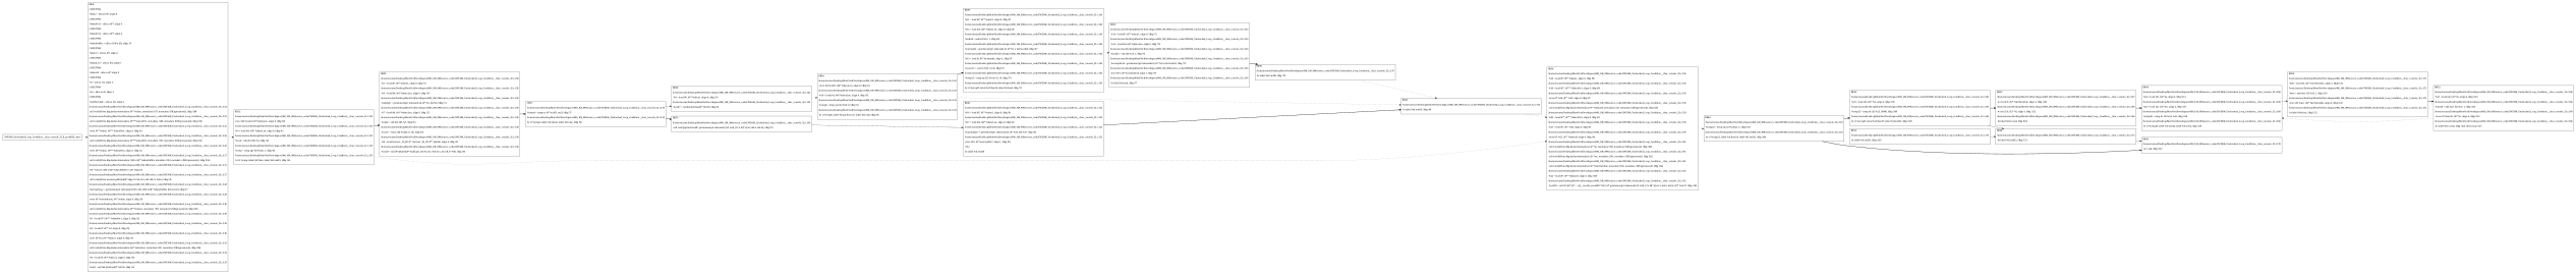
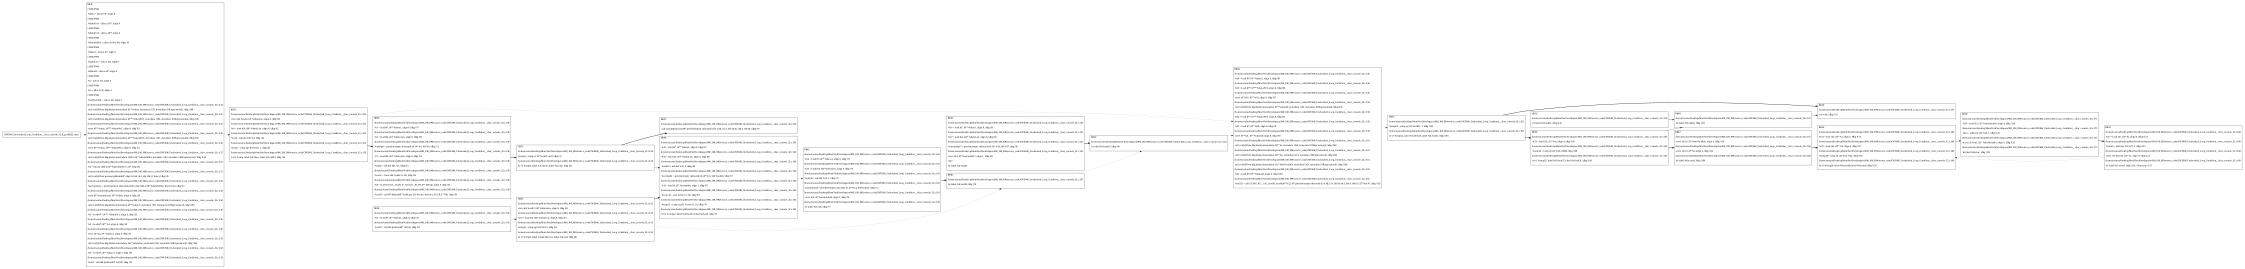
  digraph {
    fontname="Noto Serif"
    rankdir=LR
    node [fontname="Noto Serif" shape=record]
    edge [fontname="Noto Serif" style=bold]
    n1 [label="{CWE606_Unchecked_Loop_Condition__char_console_32_ll_goodB2G_start}"]
    n2 [label="{BB31:\l\l/:103337904\l\n  %data = bitcast i8*, align 8\l\n/:103337904\l\n  %dataPtr1 = alloca i8**, align 8\l\n/:103337904\l\n  %dataPtr2 = alloca i8**, align 8\l\n/:103337904\l\n  %dataBuffer = alloca [100 x i8], align 16\l\n/:103337904\l\n  %data1 = alloca i8*, align 8\l\n/:103337904\l\n  %dataLen = alloca i64, align 8\l\n/:103337904\l\n  %data20 = alloca i8*, align 8\l\n/:103337904\l\n  %i = alloca i32, align 4\l\n/:103337904\l\n  %n = alloca i32, align 4\l\n/:103337904\l\n  %intVariable = alloca i32, align 4\l\n/home/raoxue/Desktop/MemVerif/workspace/000_108_999/source_code/CWE606_Unchecked_Loop_Condition__char_console_32.c:124\l\n  call void @llvm.dbg.declare(metadata i8** %data, metadata !187, metadata !DIExpression()), !dbg !188\l\n/home/raoxue/Desktop/MemVerif/workspace/000_108_999/source_code/CWE606_Unchecked_Loop_Condition__char_console_32.c:125\l\n  call void @llvm.dbg.declare(metadata i8*** %dataPtr1, metadata !189, metadata !DIExpression()), !dbg !190\l\n/home/raoxue/Desktop/MemVerif/workspace/000_108_999/source_code/CWE606_Unchecked_Loop_Condition__char_console_32.c:125\l\n  store i8** %data, i8*** %dataPtr1, align 8, !dbg !19\l\n/home/raoxue/Desktop/MemVerif/workspace/000_108_999/source_code/CWE606_Unchecked_Loop_Condition__char_console_32.c:126\l\n  call void @llvm.dbg.declare(metadata i8*** %dataPtr2, metadata !191, metadata !DIExpression()), !dbg !192\l\n/home/raoxue/Desktop/MemVerif/workspace/000_108_999/source_code/CWE606_Unchecked_Loop_Condition__char_console_32.c:126\l\n  store i8** %data, i8*** %dataPtr2, align 8, !dbg !21\l\n/home/raoxue/Desktop/MemVerif/workspace/000_108_999/source_code/CWE606_Unchecked_Loop_Condition__char_console_32.c:127\l\n  call void @llvm.dbg.declare(metadata [100 x i8]* %dataBuffer, metadata !193, metadata !DIExpression()), !dbg !194\l\n/home/raoxue/Desktop/MemVerif/workspace/000_108_999/source_code/CWE606_Unchecked_Loop_Condition__char_console_32.c:127\l\n  %0 = bitcast [100 x i8]* %dataBuffer to i8*, !dbg !26\l\n/home/raoxue/Desktop/MemVerif/workspace/000_108_999/source_code/CWE606_Unchecked_Loop_Condition__char_console_32.c:127\l\n  call void @llvm.memset.p0i8.i64(i8* align 16 %0, i8 0, i64 100, i1 false), !dbg !26\l\n/home/raoxue/Desktop/MemVerif/workspace/000_108_999/source_code/CWE606_Unchecked_Loop_Condition__char_console_32.c:128\l\n  %arraydecay = getelementptr inbounds [100 x i8], [100 x i8]* %dataBuffer, i64 0, i64 0, !dbg !27\l\n/home/raoxue/Desktop/MemVerif/workspace/000_108_999/source_code/CWE606_Unchecked_Loop_Condition__char_console_32.c:128\l\n  store i8* %arraydecay, i8** %data, align 8, !dbg !28\l\n/home/raoxue/Desktop/MemVerif/workspace/000_108_999/source_code/CWE606_Unchecked_Loop_Condition__char_console_32.c:130\l\n  call void @llvm.dbg.declare(metadata i8** %data1, metadata !197, metadata !DIExpression()), !dbg !199\l\n/home/raoxue/Desktop/MemVerif/workspace/000_108_999/source_code/CWE606_Unchecked_Loop_Condition__char_console_32.c:130\l\n  %1 = load i8**, i8*** %dataPtr1, align 8, !dbg !32\l\n/home/raoxue/Desktop/MemVerif/workspace/000_108_999/source_code/CWE606_Unchecked_Loop_Condition__char_console_32.c:130\l\n  %2 = load i8*, i8** %1, align 8, !dbg !33\l\n/home/raoxue/Desktop/MemVerif/workspace/000_108_999/source_code/CWE606_Unchecked_Loop_Condition__char_console_32.c:130\l\n  store i8* %2, i8** %data1, align 8, !dbg !31\l\n/home/raoxue/Desktop/MemVerif/workspace/000_108_999/source_code/CWE606_Unchecked_Loop_Condition__char_console_32.c:133\l\n  call void @llvm.dbg.declare(metadata i64* %dataLen, metadata !202, metadata !DIExpression()), !dbg !204\l\n/home/raoxue/Desktop/MemVerif/workspace/000_108_999/source_code/CWE606_Unchecked_Loop_Condition__char_console_32.c:133\l\n  %3 = load i8*, i8** %data1, align 8, !dbg !40\l\n/home/raoxue/Desktop/MemVerif/workspace/000_108_999/source_code/CWE606_Unchecked_Loop_Condition__char_console_32.c:133\l\n  %call = call i64 @strlen(i8* %3) #6, !dbg !41\l\n}"]
    n3 [label="{BB32:\l\l/home/raoxue/Desktop/MemVerif/workspace/000_108_999/source_code/CWE606_Unchecked_Loop_Condition__char_console_32.c:133\l\n  store i64 %call, i64* %dataLen, align 8, !dbg !39\l\n/home/raoxue/Desktop/MemVerif/workspace/000_108_999/source_code/CWE606_Unchecked_Loop_Condition__char_console_32.c:135\l\n  %4 = load i64, i64* %dataLen, align 8, !dbg !42\l\n/home/raoxue/Desktop/MemVerif/workspace/000_108_999/source_code/CWE606_Unchecked_Loop_Condition__char_console_32.c:135\l\n  %sub = sub i64 100, %4, !dbg !44\l\n/home/raoxue/Desktop/MemVerif/workspace/000_108_999/source_code/CWE606_Unchecked_Loop_Condition__char_console_32.c:135\l\n  %cmp = icmp ugt i64 %sub, 1, !dbg !45\l\n/home/raoxue/Desktop/MemVerif/workspace/000_108_999/source_code/CWE606_Unchecked_Loop_Condition__char_console_32.c:135\l\n  br i1 %cmp, label %if.then, label %if.end19, !dbg !46\l\n}"]
    n4 [label="{BB33:\l\l/home/raoxue/Desktop/MemVerif/workspace/000_108_999/source_code/CWE606_Unchecked_Loop_Condition__char_console_32.c:138\l\n  %5 = load i8*, i8** %data1, align 8, !dbg !47\l\n/home/raoxue/Desktop/MemVerif/workspace/000_108_999/source_code/CWE606_Unchecked_Loop_Condition__char_console_32.c:138\l\n  %6 = load i64, i64* %dataLen, align 8, !dbg !50\l\n/home/raoxue/Desktop/MemVerif/workspace/000_108_999/source_code/CWE606_Unchecked_Loop_Condition__char_console_32.c:138\l\n  %add.ptr = getelementptr inbounds i8, i8* %5, i64 %6, !dbg !51\l\n/home/raoxue/Desktop/MemVerif/workspace/000_108_999/source_code/CWE606_Unchecked_Loop_Condition__char_console_32.c:138\l\n  %7 = load i64, i64* %dataLen, align 8, !dbg !52\l\n/home/raoxue/Desktop/MemVerif/workspace/000_108_999/source_code/CWE606_Unchecked_Loop_Condition__char_console_32.c:138\l\n  %sub2 = sub i64 100, %7, !dbg !53\l\n/home/raoxue/Desktop/MemVerif/workspace/000_108_999/source_code/CWE606_Unchecked_Loop_Condition__char_console_32.c:138\l\n  %conv = trunc i64 %sub2 to i32, !dbg !54\l\n/home/raoxue/Desktop/MemVerif/workspace/000_108_999/source_code/CWE606_Unchecked_Loop_Condition__char_console_32.c:138\l\n  %8 = load %struct._IO_FILE*, %struct._IO_FILE** @stdin, align 8, !dbg !55\l\n/home/raoxue/Desktop/MemVerif/workspace/000_108_999/source_code/CWE606_Unchecked_Loop_Condition__char_console_32.c:138\l\n  %call3 = call i8* @fgets(i8* %add.ptr, i32 %conv, %struct._IO_FILE* %8), !dbg !56\l\n}"]
    n5 [label="{BB34:\l\l/home/raoxue/Desktop/MemVerif/workspace/000_108_999/source_code/CWE606_Unchecked_Loop_Condition__char_console_32.c:156\l\n  %18 = load i8*, i8** %data1, align 8, !dbg !85\l\n/home/raoxue/Desktop/MemVerif/workspace/000_108_999/source_code/CWE606_Unchecked_Loop_Condition__char_console_32.c:156\l\n  %19 = load i8**, i8*** %dataPtr1, align 8, !dbg !86\l\n/home/raoxue/Desktop/MemVerif/workspace/000_108_999/source_code/CWE606_Unchecked_Loop_Condition__char_console_32.c:156\l\n  store i8* %18, i8** %19, align 8, !dbg !87\l\n/home/raoxue/Desktop/MemVerif/workspace/000_108_999/source_code/CWE606_Unchecked_Loop_Condition__char_console_32.c:159\l\n  call void @llvm.dbg.declare(metadata i8** %data20, metadata !253, metadata !DIExpression()), !dbg !255\l\n/home/raoxue/Desktop/MemVerif/workspace/000_108_999/source_code/CWE606_Unchecked_Loop_Condition__char_console_32.c:159\l\n  %20 = load i8**, i8*** %dataPtr2, align 8, !dbg !91\l\n/home/raoxue/Desktop/MemVerif/workspace/000_108_999/source_code/CWE606_Unchecked_Loop_Condition__char_console_32.c:159\l\n  %21 = load i8*, i8** %20, align 8, !dbg !92\l\n/home/raoxue/Desktop/MemVerif/workspace/000_108_999/source_code/CWE606_Unchecked_Loop_Condition__char_console_32.c:159\l\n  store i8* %21, i8** %data20, align 8, !dbg !90\l\n/home/raoxue/Desktop/MemVerif/workspace/000_108_999/source_code/CWE606_Unchecked_Loop_Condition__char_console_32.c:161\l\n  call void @llvm.dbg.declare(metadata i32* %i, metadata !258, metadata !DIExpression()), !dbg !260\l\n/home/raoxue/Desktop/MemVerif/workspace/000_108_999/source_code/CWE606_Unchecked_Loop_Condition__char_console_32.c:161\l\n  call void @llvm.dbg.declare(metadata i32* %n, metadata !261, metadata !DIExpression()), !dbg !262\l\n/home/raoxue/Desktop/MemVerif/workspace/000_108_999/source_code/CWE606_Unchecked_Loop_Condition__char_console_32.c:161\l\n  call void @llvm.dbg.declare(metadata i32* %intVariable, metadata !263, metadata !DIExpression()), !dbg !264\l\n/home/raoxue/Desktop/MemVerif/workspace/000_108_999/source_code/CWE606_Unchecked_Loop_Condition__char_console_32.c:162\l\n  %22 = load i8*, i8** %data20, align 8, !dbg !100\l\n/home/raoxue/Desktop/MemVerif/workspace/000_108_999/source_code/CWE606_Unchecked_Loop_Condition__char_console_32.c:162\l\n  %call21 = call i32 (i8*, i8*, ...) @__isoc99_sscanf(i8* %22, i8* getelementptr inbounds ([3 x i8], [3 x i8]* @.str.1, i64 0, i64 0), i32* %n) #7, !dbg !102\l\n}"]
    n6 [label="{BB35:\l\l/home/raoxue/Desktop/MemVerif/workspace/000_108_999/source_code/CWE606_Unchecked_Loop_Condition__char_console_32.c:138\l\n  %cmp4 = icmp ne i8* %call3, null, !dbg !57\l\n/home/raoxue/Desktop/MemVerif/workspace/000_108_999/source_code/CWE606_Unchecked_Loop_Condition__char_console_32.c:138\l\n  br i1 %cmp4, label %if.then6, label %if.else, !dbg !58\l\n}"]
    n7 [label="{BB44:\l\l/home/raoxue/Desktop/MemVerif/workspace/000_108_999/source_code/CWE606_Unchecked_Loop_Condition__char_console_32.c:162\l\n  %cmp22 = icmp eq i32 %call21, 1, !dbg !103\l\n/home/raoxue/Desktop/MemVerif/workspace/000_108_999/source_code/CWE606_Unchecked_Loop_Condition__char_console_32.c:162\l\n  br i1 %cmp22, label %if.then24, label %if.end32, !dbg !104\l\n}"]
    n8 [label="{BB36:\l\l/home/raoxue/Desktop/MemVerif/workspace/000_108_999/source_code/CWE606_Unchecked_Loop_Condition__char_console_32.c:142\l\n  %9 = load i8*, i8** %data1, align 8, !dbg !59\l\n/home/raoxue/Desktop/MemVerif/workspace/000_108_999/source_code/CWE606_Unchecked_Loop_Condition__char_console_32.c:142\l\n  %call7 = call i64 @strlen(i8* %9) #6, !dbg !61\l\n}"]
    n9 [label="{BB37:\l\l/home/raoxue/Desktop/MemVerif/workspace/000_108_999/source_code/CWE606_Unchecked_Loop_Condition__char_console_32.c:150\l\n  call void @printLine(i8* getelementptr inbounds ([15 x i8], [15 x i8]* @.str, i64 0, i64 0)), !dbg !79\l\n}"]
    n10 [label="{BB45:\l\l/home/raoxue/Desktop/MemVerif/workspace/000_108_999/source_code/CWE606_Unchecked_Loop_Condition__char_console_32.c:165\l\n  %23 = load i32, i32* %n, align 4, !dbg !105\l\n/home/raoxue/Desktop/MemVerif/workspace/000_108_999/source_code/CWE606_Unchecked_Loop_Condition__char_console_32.c:165\l\n  %cmp25 = icmp slt i32 %23, 10000, !dbg !108\l\n/home/raoxue/Desktop/MemVerif/workspace/000_108_999/source_code/CWE606_Unchecked_Loop_Condition__char_console_32.c:165\l\n  br i1 %cmp25, label %if.then27, label %if.end31, !dbg !109\l\n}"]
    n11 [label="{BB46:\l\l/home/raoxue/Desktop/MemVerif/workspace/000_108_999/source_code/CWE606_Unchecked_Loop_Condition__char_console_32.c:178\l\n  ret void, !dbg !132\l\n}"]
    n12 [label="{BB38:\l\l/home/raoxue/Desktop/MemVerif/workspace/000_108_999/source_code/CWE606_Unchecked_Loop_Condition__char_console_32.c:142\l\n  store i64 %call7, i64* %dataLen, align 8, !dbg !62\l\n/home/raoxue/Desktop/MemVerif/workspace/000_108_999/source_code/CWE606_Unchecked_Loop_Condition__char_console_32.c:143\l\n  %10 = load i64, i64* %dataLen, align 8, !dbg !63\l\n/home/raoxue/Desktop/MemVerif/workspace/000_108_999/source_code/CWE606_Unchecked_Loop_Condition__char_console_32.c:143\l\n  %cmp8 = icmp ugt i64 %10, 0, !dbg !65\l\n/home/raoxue/Desktop/MemVerif/workspace/000_108_999/source_code/CWE606_Unchecked_Loop_Condition__char_console_32.c:143\l\n  br i1 %cmp8, label %land.lhs.true, label %if.end, !dbg !66\l\n}"]
    n13 [label="{BB43:\l\l/home/raoxue/Desktop/MemVerif/workspace/000_108_999/source_code/CWE606_Unchecked_Loop_Condition__char_console_32.c:152\l\n  %16 = load i8*, i8** %data1, align 8, !dbg !81\l\n/home/raoxue/Desktop/MemVerif/workspace/000_108_999/source_code/CWE606_Unchecked_Loop_Condition__char_console_32.c:152\l\n  %17 = load i64, i64* %dataLen, align 8, !dbg !82\l\n/home/raoxue/Desktop/MemVerif/workspace/000_108_999/source_code/CWE606_Unchecked_Loop_Condition__char_console_32.c:152\l\n  %arrayidx17 = getelementptr inbounds i8, i8* %16, i64 %17, !dbg !81\l\n/home/raoxue/Desktop/MemVerif/workspace/000_108_999/source_code/CWE606_Unchecked_Loop_Condition__char_console_32.c:152\l\n  store i8 0, i8* %arrayidx17, align 1, !dbg !83\l\n/:152\l\n  br label %if.end18\l\n}"]
    n14 [label="{BB39:\l\l/home/raoxue/Desktop/MemVerif/workspace/000_108_999/source_code/CWE606_Unchecked_Loop_Condition__char_console_32.c:143\l\n  %11 = load i8*, i8** %data1, align 8, !dbg !67\l\n/home/raoxue/Desktop/MemVerif/workspace/000_108_999/source_code/CWE606_Unchecked_Loop_Condition__char_console_32.c:143\l\n  %12 = load i64, i64* %dataLen, align 8, !dbg !68\l\n/home/raoxue/Desktop/MemVerif/workspace/000_108_999/source_code/CWE606_Unchecked_Loop_Condition__char_console_32.c:143\l\n  %sub10 = sub i64 %12, 1, !dbg !69\l\n/home/raoxue/Desktop/MemVerif/workspace/000_108_999/source_code/CWE606_Unchecked_Loop_Condition__char_console_32.c:143\l\n  %arrayidx = getelementptr inbounds i8, i8* %11, i64 %sub10, !dbg !67\l\n/home/raoxue/Desktop/MemVerif/workspace/000_108_999/source_code/CWE606_Unchecked_Loop_Condition__char_console_32.c:143\l\n  %13 = load i8, i8* %arrayidx, align 1, !dbg !67\l\n/home/raoxue/Desktop/MemVerif/workspace/000_108_999/source_code/CWE606_Unchecked_Loop_Condition__char_console_32.c:143\l\n  %conv12 = sext i8 %13 to i32, !dbg !67\l\n/home/raoxue/Desktop/MemVerif/workspace/000_108_999/source_code/CWE606_Unchecked_Loop_Condition__char_console_32.c:143\l\n  %cmp12 = icmp eq i32 %conv11, 10, !dbg !70\l\n/home/raoxue/Desktop/MemVerif/workspace/000_108_999/source_code/CWE606_Unchecked_Loop_Condition__char_console_32.c:143\l\n  br i1 %cmp12, label %if.then14, label %if.end, !dbg !71\l\n}"]
    n15 [label="{BB40:\l\l/home/raoxue/Desktop/MemVerif/workspace/000_108_999/source_code/CWE606_Unchecked_Loop_Condition__char_console_32.c:147\l\n  br label %if.end18, !dbg !78\l\n}"]
    n16 [label="{BB42:\l\l/home/raoxue/Desktop/MemVerif/workspace/000_108_999/source_code/CWE606_Unchecked_Loop_Condition__char_console_32.c:154\l\n  br label %if.end19, !dbg !84\l\n}"]
    n17 [label="{BB41:\l\l/home/raoxue/Desktop/MemVerif/workspace/000_108_999/source_code/CWE606_Unchecked_Loop_Condition__char_console_32.c:145\l\n  %14 = load i8*, i8** %data1, align 8, !dbg !72\l\n/home/raoxue/Desktop/MemVerif/workspace/000_108_999/source_code/CWE606_Unchecked_Loop_Condition__char_console_32.c:145\l\n  %15 = load i64, i64* %dataLen, align 8, !dbg !74\l\n/home/raoxue/Desktop/MemVerif/workspace/000_108_999/source_code/CWE606_Unchecked_Loop_Condition__char_console_32.c:145\l\n  %sub15 = sub i64 %15, 1, !dbg !75\l\n/home/raoxue/Desktop/MemVerif/workspace/000_108_999/source_code/CWE606_Unchecked_Loop_Condition__char_console_32.c:145\l\n  %arrayidx16 = getelementptr inbounds i8, i8* %14, i64 %sub15, !dbg !72\l\n/home/raoxue/Desktop/MemVerif/workspace/000_108_999/source_code/CWE606_Unchecked_Loop_Condition__char_console_32.c:145\l\n  store i8 0, i8* %arrayidx16, align 1, !dbg !76\l\n/home/raoxue/Desktop/MemVerif/workspace/000_108_999/source_code/CWE606_Unchecked_Loop_Condition__char_console_32.c:146\l\n  br label %if.end, !dbg !77\l\n}"]
    n18 [label="{BB47:\l\l/home/raoxue/Desktop/MemVerif/workspace/000_108_999/source_code/CWE606_Unchecked_Loop_Condition__char_console_32.c:167\l\n  store i32 0, i32* %intVariable, align 4, !dbg !110\l\n/home/raoxue/Desktop/MemVerif/workspace/000_108_999/source_code/CWE606_Unchecked_Loop_Condition__char_console_32.c:168\l\n  store i32 0, i32* %i, align 4, !dbg !112\l\n/home/raoxue/Desktop/MemVerif/workspace/000_108_999/source_code/CWE606_Unchecked_Loop_Condition__char_console_32.c:168\l\n  br label %for.cond, !dbg !184\l\n}"]
    n19 [label="{BB48:\l\l/home/raoxue/Desktop/MemVerif/workspace/000_108_999/source_code/CWE606_Unchecked_Loop_Condition__char_console_32.c:175\l\n  br label %if.end32, !dbg !131\l\n}"]
    n20 [label="{BB49:\l\l/home/raoxue/Desktop/MemVerif/workspace/000_108_999/source_code/CWE606_Unchecked_Loop_Condition__char_console_32.c:168\l\n  %24 = load i32, i32* %i, align 4, !dbg !115\l\n/home/raoxue/Desktop/MemVerif/workspace/000_108_999/source_code/CWE606_Unchecked_Loop_Condition__char_console_32.c:168\l\n  %25 = load i32, i32* %n, align 4, !dbg !117\l\n/home/raoxue/Desktop/MemVerif/workspace/000_108_999/source_code/CWE606_Unchecked_Loop_Condition__char_console_32.c:168\l\n  %cmp28 = icmp slt i32 %24, %25, !dbg !118\l\n/home/raoxue/Desktop/MemVerif/workspace/000_108_999/source_code/CWE606_Unchecked_Loop_Condition__char_console_32.c:168\l\n  br i1 %cmp28, label %for.body, label %for.end, !dbg !119\l\n}"]
    n21 [label="{BB50:\l\l/home/raoxue/Desktop/MemVerif/workspace/000_108_999/source_code/CWE606_Unchecked_Loop_Condition__char_console_32.c:171\l\n  %26 = load i32, i32* %intVariable, align 4, !dbg !120\l\n/home/raoxue/Desktop/MemVerif/workspace/000_108_999/source_code/CWE606_Unchecked_Loop_Condition__char_console_32.c:171\l\n  %inc = add nsw i32 %26, 1, !dbg !120\l\n/home/raoxue/Desktop/MemVerif/workspace/000_108_999/source_code/CWE606_Unchecked_Loop_Condition__char_console_32.c:171\l\n  store i32 %inc, i32* %intVariable, align 4, !dbg !120\l\n/home/raoxue/Desktop/MemVerif/workspace/000_108_999/source_code/CWE606_Unchecked_Loop_Condition__char_console_32.c:172\l\n  br label %for.inc, !dbg !122\l\n}"]
    n22 [label="{BB52:\l\l/home/raoxue/Desktop/MemVerif/workspace/000_108_999/source_code/CWE606_Unchecked_Loop_Condition__char_console_32.c:168\l\n  %27 = load i32, i32* %i, align 4, !dbg !123\l\n/home/raoxue/Desktop/MemVerif/workspace/000_108_999/source_code/CWE606_Unchecked_Loop_Condition__char_console_32.c:168\l\n  %inc30 = add nsw i32 %27, 1, !dbg !123\l\n/home/raoxue/Desktop/MemVerif/workspace/000_108_999/source_code/CWE606_Unchecked_Loop_Condition__char_console_32.c:168\l\n  store i32 %inc30, i32* %i, align 4, !dbg !123\l\n/home/raoxue/Desktop/MemVerif/workspace/000_108_999/source_code/CWE606_Unchecked_Loop_Condition__char_console_32.c:168\l\n  br label %for.cond, !dbg !124, !llvm.loop !125\l\n}"]
    n23 [label="{BB53:\l\l/home/raoxue/Desktop/MemVerif/workspace/000_108_999/source_code/CWE606_Unchecked_Loop_Condition__char_console_32.c:174\l\n  br label %if.end31, !dbg !130\l\n}"]
    n1 -> n2 [style=dotted]
    n2 -> n3 [style=dotted]
    n3 -> n4
    n3 -> n5 [style=dotted]
    n4 -> n6
    n5 -> n7 [style=dotted]
-   n6 -> n8 [style=solid]
+   n6 -> n14 [style=solid]
    n6 -> n9
    n7 -> n10
    n7 -> n11
    n8 -> n12 [style=dotted]
-   n9 -> n13 [style=solid]
    n10 -> n18
    n10 -> n19 [style=solid]
    n12 -> n14
-   n12 -> n16 [style=dotted]
+   n12 -> n15 [style=dotted]
    n13 -> n16
    n14 -> n17 [style=dotted]
    n15 -> n16 [style=dotted]
    n16 -> n5 [style=dotted]
    n17 -> n15
    n18 -> n20
    n19 -> n11 [style=solid]
    n20 -> n21 [style=solid]
    n21 -> n22
    n22 -> n20 [style=dotted]
    n23 -> n19 [style=solid]
  }
